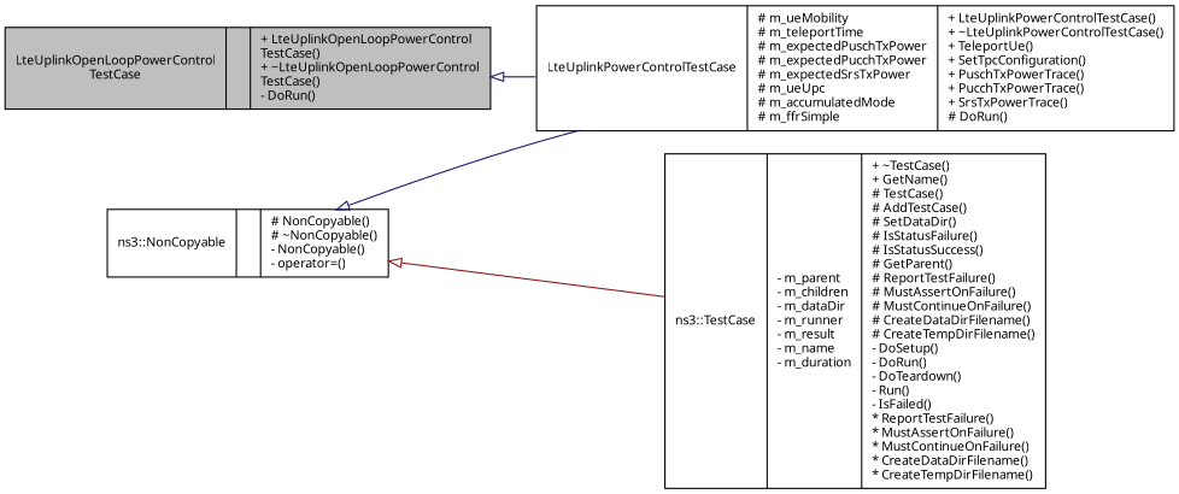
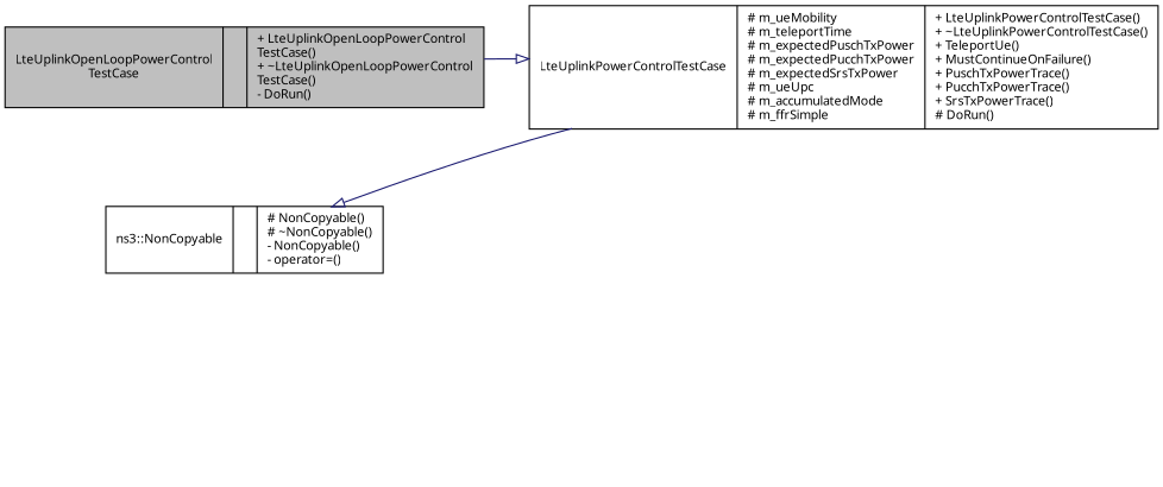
  digraph {
    fontname="Noto Sans"
    rankdir=LR
    node [color=black fillcolor=white fontname="Noto Sans" fontsize=10 shape=record style=filled]
    edge [arrowtail=onormal color=midnightblue dir=back fontname="Noto Sans" fontsize=10 labelfontname=Helvetica labelfontsize=10 style=solid]
    n1 [fillcolor=grey75 fontcolor=black height=0.2 label="{LteUplinkOpenLoopPowerControl\lTestCase\n||+ LteUplinkOpenLoopPowerControl\lTestCase()\l+ ~LteUplinkOpenLoopPowerControl\lTestCase()\l- DoRun()\l}" width=0.4]
-   n2 [height=0.2 label="{LteUplinkPowerControlTestCase\n|# m_ueMobility\l# m_teleportTime\l# m_expectedPuschTxPower\l# m_expectedPucchTxPower\l# m_expectedSrsTxPower\l# m_ueUpc\l# m_accumulatedMode\l# m_ffrSimple\l|+ LteUplinkPowerControlTestCase()\l+ ~LteUplinkPowerControlTestCase()\l+ TeleportUe()\l+ SetTpcConfiguration()\l+ PuschTxPowerTrace()\l+ PucchTxPowerTrace()\l+ SrsTxPowerTrace()\l# DoRun()\l}" width=0.4]
-   n3 [height=0.2 label="{ns3::TestCase\n|- m_parent\l- m_children\l- m_dataDir\l- m_runner\l- m_result\l- m_name\l- m_duration\l|+ ~TestCase()\l+ GetName()\l# TestCase()\l# AddTestCase()\l# SetDataDir()\l# IsStatusFailure()\l# IsStatusSuccess()\l# GetParent()\l# ReportTestFailure()\l# MustAssertOnFailure()\l# MustContinueOnFailure()\l# CreateDataDirFilename()\l# CreateTempDirFilename()\l- DoSetup()\l- DoRun()\l- DoTeardown()\l- Run()\l- IsFailed()\l* ReportTestFailure()\l* MustAssertOnFailure()\l* MustContinueOnFailure()\l* CreateDataDirFilename()\l* CreateTempDirFilename()\l}" width=0.4]
+   n2 [height=0.2 label="{LteUplinkPowerControlTestCase\n|# m_ueMobility\l# m_teleportTime\l# m_expectedPuschTxPower\l# m_expectedPucchTxPower\l# m_expectedSrsTxPower\l# m_ueUpc\l# m_accumulatedMode\l# m_ffrSimple\l|+ LteUplinkPowerControlTestCase()\l+ ~LteUplinkPowerControlTestCase()\l+ TeleportUe()\l+ MustContinueOnFailure()\l+ PuschTxPowerTrace()\l+ PucchTxPowerTrace()\l+ SrsTxPowerTrace()\l# DoRun()\l}" width=0.4]
    n4 [height=0.2 label="{ns3::NonCopyable\n||# NonCopyable()\l# ~NonCopyable()\l- NonCopyable()\l- operator=()\l}" width=0.4]
-   n1 -> n2
+   n2 -> n1
    n4 -> n2
-   n4 -> n3 [color=firebrick4]
  }
